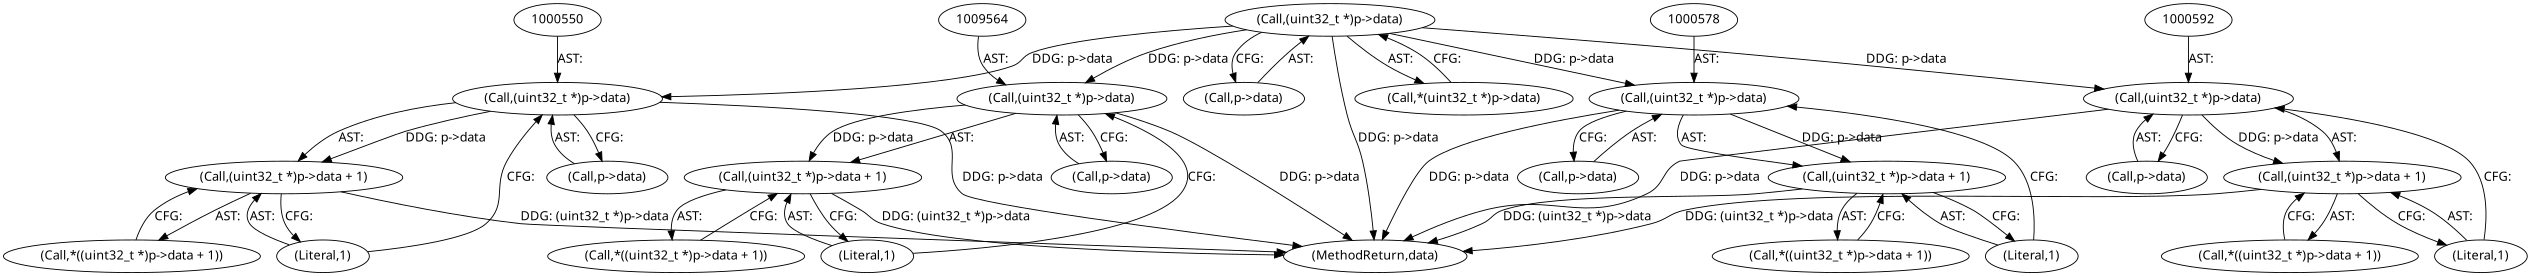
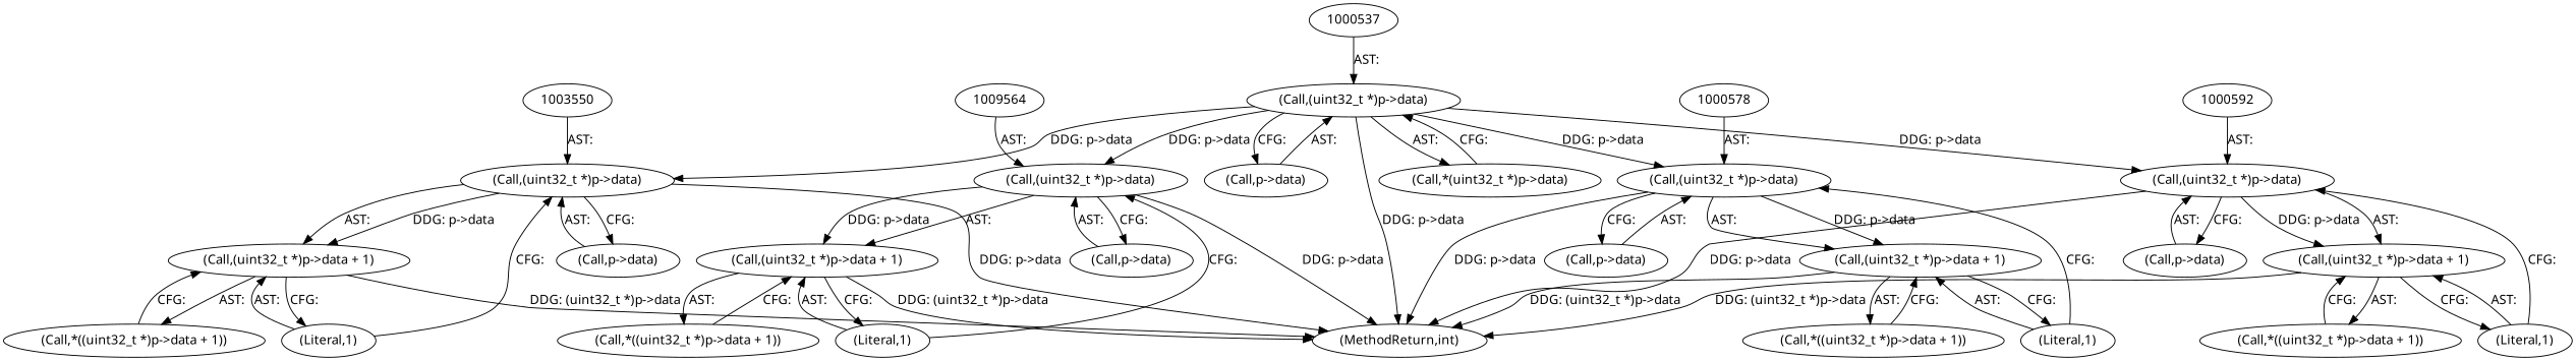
  digraph {
    fontname="Noto Sans"
    node [fontname="Noto Sans"]
    edge [fontname="Noto Sans"]
    n1 [label="(Call,(uint32_t *)p->data)"]
    n2 [label="(Call,(uint32_t *)p->data)"]
    n3 [label="(Call,(uint32_t *)p->data)"]
    n4 [label="(Call,(uint32_t *)p->data)"]
    n5 [label="(Call,(uint32_t *)p->data)"]
    n6 [label="(Call,p->data)"]
-   n7 [label="(MethodReturn,data)"]
+   n7 [label="(MethodReturn,int)"]
    n8 [label="(Call,*(uint32_t *)p->data)"]
    n9 [label="(Call,(uint32_t *)p->data + 1)"]
    n10 [label="(Call,p->data)"]
    n11 [label="(Call,(uint32_t *)p->data + 1)"]
    n12 [label="(Call,p->data)"]
    n13 [label="(Call,(uint32_t *)p->data + 1)"]
    n14 [label="(Call,p->data)"]
    n15 [label="(Call,(uint32_t *)p->data + 1)"]
    n16 [label="(Call,p->data)"]
    n17 [label="(Call,*((uint32_t *)p->data + 1))"]
    n18 [label="(Literal,1)"]
    n19 [label="(Literal,1)"]
    n20 [label="(Call,*((uint32_t *)p->data + 1))"]
    n21 [label="(Literal,1)"]
    n22 [label="(Call,*((uint32_t *)p->data + 1))"]
    n23 [label="(Literal,1)"]
    n24 [label="(Call,*((uint32_t *)p->data + 1))"]
-   1000550
+   1000537
+   1000550 [label=1003550]
    n27 [label=1009564]
    1000578
    1000592
    n1 -> n2 [label="DDG: p->data"]
    n1 -> n3 [label="DDG: p->data"]
    n1 -> n4 [label="DDG: p->data"]
    n1 -> n5 [label="DDG: p->data"]
    n1 -> n6 [label="CFG: "]
    n1 -> n7 [label="DDG: p->data"]
    n1 -> n8 [label="AST: "]
    n2 -> n7 [label="DDG: p->data"]
    n2 -> n9 [label="AST: "]
    n2 -> n9 [label="DDG: p->data"]
    n2 -> n10 [label="CFG: "]
    n3 -> n7 [label="DDG: p->data"]
    n3 -> n11 [label="AST: "]
    n3 -> n11 [label="DDG: p->data"]
    n3 -> n12 [label="CFG: "]
    n4 -> n7 [label="DDG: p->data"]
    n4 -> n13 [label="AST: "]
    n4 -> n13 [label="DDG: p->data"]
    n4 -> n14 [label="CFG: "]
    n5 -> n7 [label="DDG: p->data"]
    n5 -> n15 [label="AST: "]
    n5 -> n15 [label="DDG: p->data"]
    n5 -> n16 [label="CFG: "]
    n6 -> n1 [label="AST: "]
    n8 -> n1 [label="CFG: "]
    n9 -> n7 [label="DDG: (uint32_t *)p->data"]
    n9 -> n17 [label="AST: "]
    n9 -> n18 [label="CFG: "]
    n10 -> n2 [label="AST: "]
    n11 -> n7 [label="DDG: (uint32_t *)p->data"]
    n11 -> n19 [label="CFG: "]
    n11 -> n20 [label="AST: "]
    n12 -> n3 [label="AST: "]
    n13 -> n7 [label="DDG: (uint32_t *)p->data"]
    n13 -> n21 [label="CFG: "]
    n13 -> n22 [label="AST: "]
    n14 -> n4 [label="AST: "]
    n15 -> n7 [label="DDG: (uint32_t *)p->data"]
    n15 -> n23 [label="CFG: "]
    n15 -> n24 [label="AST: "]
    n16 -> n5 [label="AST: "]
    n17 -> n9 [label="CFG: "]
    n18 -> n2 [label="CFG: "]
    n18 -> n9 [label="AST: "]
    n19 -> n3 [label="CFG: "]
    n19 -> n11 [label="AST: "]
    n20 -> n11 [label="CFG: "]
    n21 -> n4 [label="CFG: "]
    n21 -> n13 [label="AST: "]
    n22 -> n13 [label="CFG: "]
    n23 -> n5 [label="CFG: "]
    n23 -> n15 [label="AST: "]
    n24 -> n15 [label="CFG: "]
+   1000537 -> n1 [label="AST: "]
    1000550 -> n2 [label="AST: "]
    n27 -> n3 [label="AST: "]
    1000578 -> n4 [label="AST: "]
    1000592 -> n5 [label="AST: "]
  }
